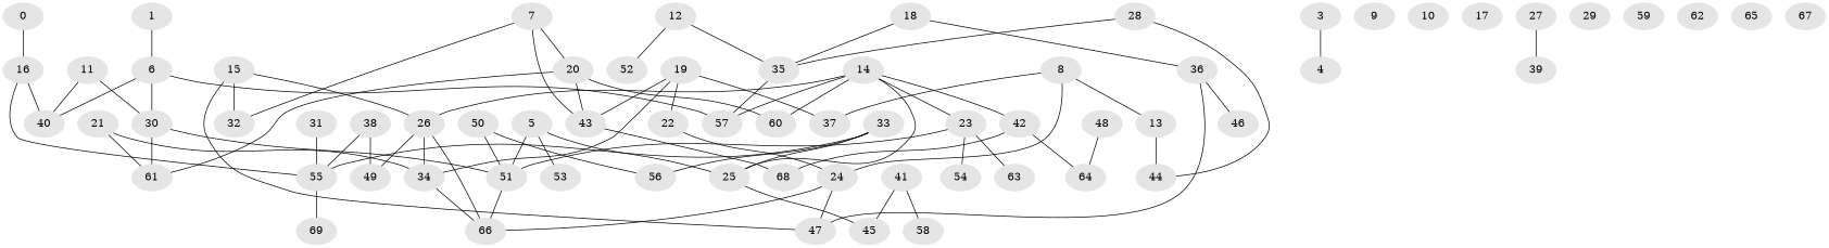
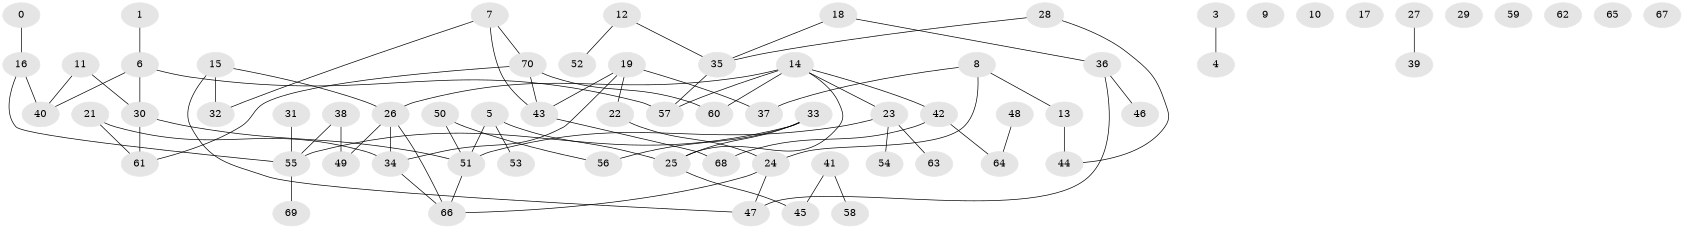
  graph {
    fontname="DejaVu Serif"
    node [color=gray90 fontname="DejaVu Serif" style=filled]
    edge [fontname="DejaVu Serif"]
    1
    6
    30
    40
    57
    n6 [label=0]
    16
    55
    3
    4
    5
    25
    51
    53
    45
    66
    61
    7
-   20
+   20 [label=70]
    32
    43
    60
    68
    8
    13
    24
    37
    44
    47
    9
    10
    11
    12
    35
    52
    14
    23
    26
    42
    54
    63
    34
    49
    64
    15
    69
    17
    18
    36
    46
    19
    22
    21
    27
    39
    28
    29
    31
    33
    56
    48
    38
    41
    58
    50
    59
    62
    65
    67
    1 -- 6
    6 -- 30
    6 -- 40
    6 -- 57
    30 -- 51
    30 -- 61
    n6 -- 16
    16 -- 40
    16 -- 55
    55 -- 69
    3 -- 4
    5 -- 25
    5 -- 51
    5 -- 53
    25 -- 45
    51 -- 66
    7 -- 20
    7 -- 32
    7 -- 43
    20 -- 61
    20 -- 43
    20 -- 60
    43 -- 68
    8 -- 13
    8 -- 24
    8 -- 37
    13 -- 44
    24 -- 66
    24 -- 47
    11 -- 30
    11 -- 40
    12 -- 35
    12 -- 52
    35 -- 57
    14 -- 57
    14 -- 25
    14 -- 60
    14 -- 23
    14 -- 26
    14 -- 42
    23 -- 51
    23 -- 54
    23 -- 63
    26 -- 66
    26 -- 34
    26 -- 49
    42 -- 68
    42 -- 64
    34 -- 66
    15 -- 32
    15 -- 47
    15 -- 26
    18 -- 35
    18 -- 36
    36 -- 47
    36 -- 46
    19 -- 43
    19 -- 37
    19 -- 34
    19 -- 22
    22 -- 24
    21 -- 61
    21 -- 34
    27 -- 39
    28 -- 44
    28 -- 35
    31 -- 55
    33 -- 55
    33 -- 25
    33 -- 56
    48 -- 64
    38 -- 55
    38 -- 49
    41 -- 45
    41 -- 58
    50 -- 51
    50 -- 56
  }
